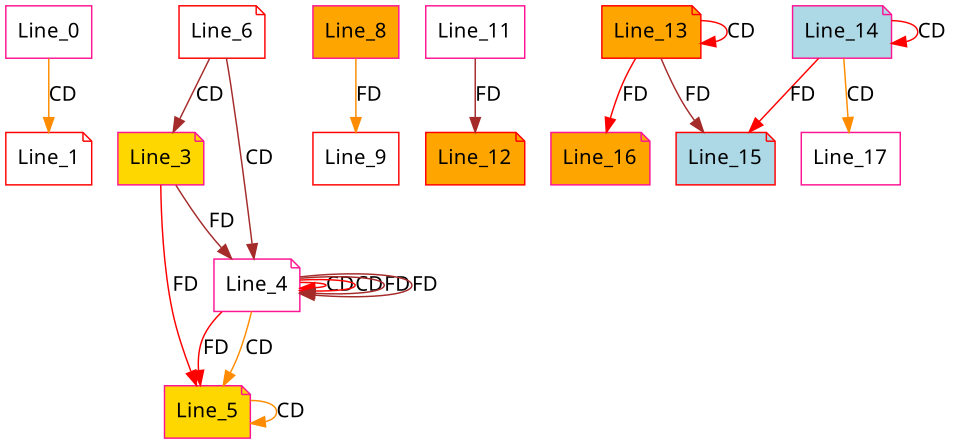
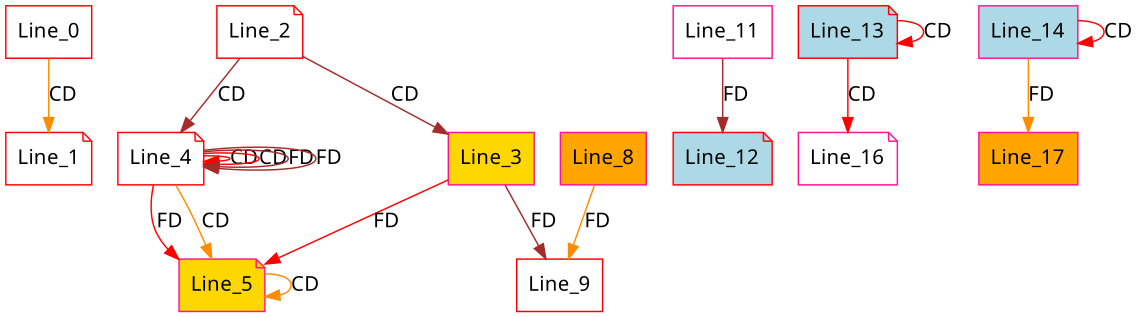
  digraph {
    fontname="Noto Sans"
    node [color=red fillcolor=white fontname="Noto Sans" shape=note style=filled]
    edge [color=red fontname="Noto Sans"]
-   Line_0 [color=deeppink shape=box]
+   Line_0 [shape=box]
    Line_1
-   Line_3 [color=deeppink fillcolor=gold]
-   Line_2 [label=Line_6]
-   Line_4 [color=deeppink]
+   Line_3 [color=deeppink fillcolor=gold shape=box]
+   Line_2
+   Line_4
    Line_5 [color=deeppink fillcolor=gold]
    Line_8 [color=deeppink fillcolor=orange shape=box]
    Line_9 [shape=box]
    Line_11 [color=deeppink shape=box]
-   Line_12 [fillcolor=orange]
-   Line_13 [fillcolor=orange]
-   Line_15 [fillcolor=lightblue]
-   Line_16 [color=deeppink fillcolor=orange]
-   Line_14 [color=deeppink fillcolor=lightblue]
-   Line_17 [color=deeppink shape=box]
+   Line_12 [fillcolor=lightblue]
+   Line_13 [fillcolor=lightblue]
+   Line_16 [color=deeppink]
+   Line_14 [color=deeppink fillcolor=lightblue shape=box]
+   Line_17 [color=deeppink fillcolor=orange shape=box]
    Line_0 -> Line_1 [color=darkorange label=CD]
-   Line_3 -> Line_4 [color=brown label=FD]
+   Line_3 -> Line_9 [color=brown label=FD]
    Line_3 -> Line_5 [label=FD]
    Line_2 -> Line_3 [color=brown label=CD]
    Line_2 -> Line_4 [color=brown label=CD]
    Line_4 -> Line_4 [label=CD]
    Line_4 -> Line_4 [label=CD]
    Line_4 -> Line_4 [color=brown label=FD]
    Line_4 -> Line_4 [color=brown label=FD]
    Line_4 -> Line_5 [color=darkorange label=CD]
    Line_4 -> Line_5 [label=FD]
    Line_5 -> Line_5 [color=darkorange label=CD]
    Line_8 -> Line_9 [color=darkorange label=FD]
    Line_11 -> Line_12 [color=brown label=FD]
    Line_13 -> Line_13 [label=CD]
-   Line_13 -> Line_15 [color=brown label=FD]
-   Line_13 -> Line_16 [label=FD]
-   Line_14 -> Line_15 [label=FD]
+   Line_13 -> Line_16 [label=CD]
    Line_14 -> Line_14 [label=CD]
-   Line_14 -> Line_17 [color=darkorange label=CD]
+   Line_14 -> Line_17 [color=darkorange label=FD]
  }
